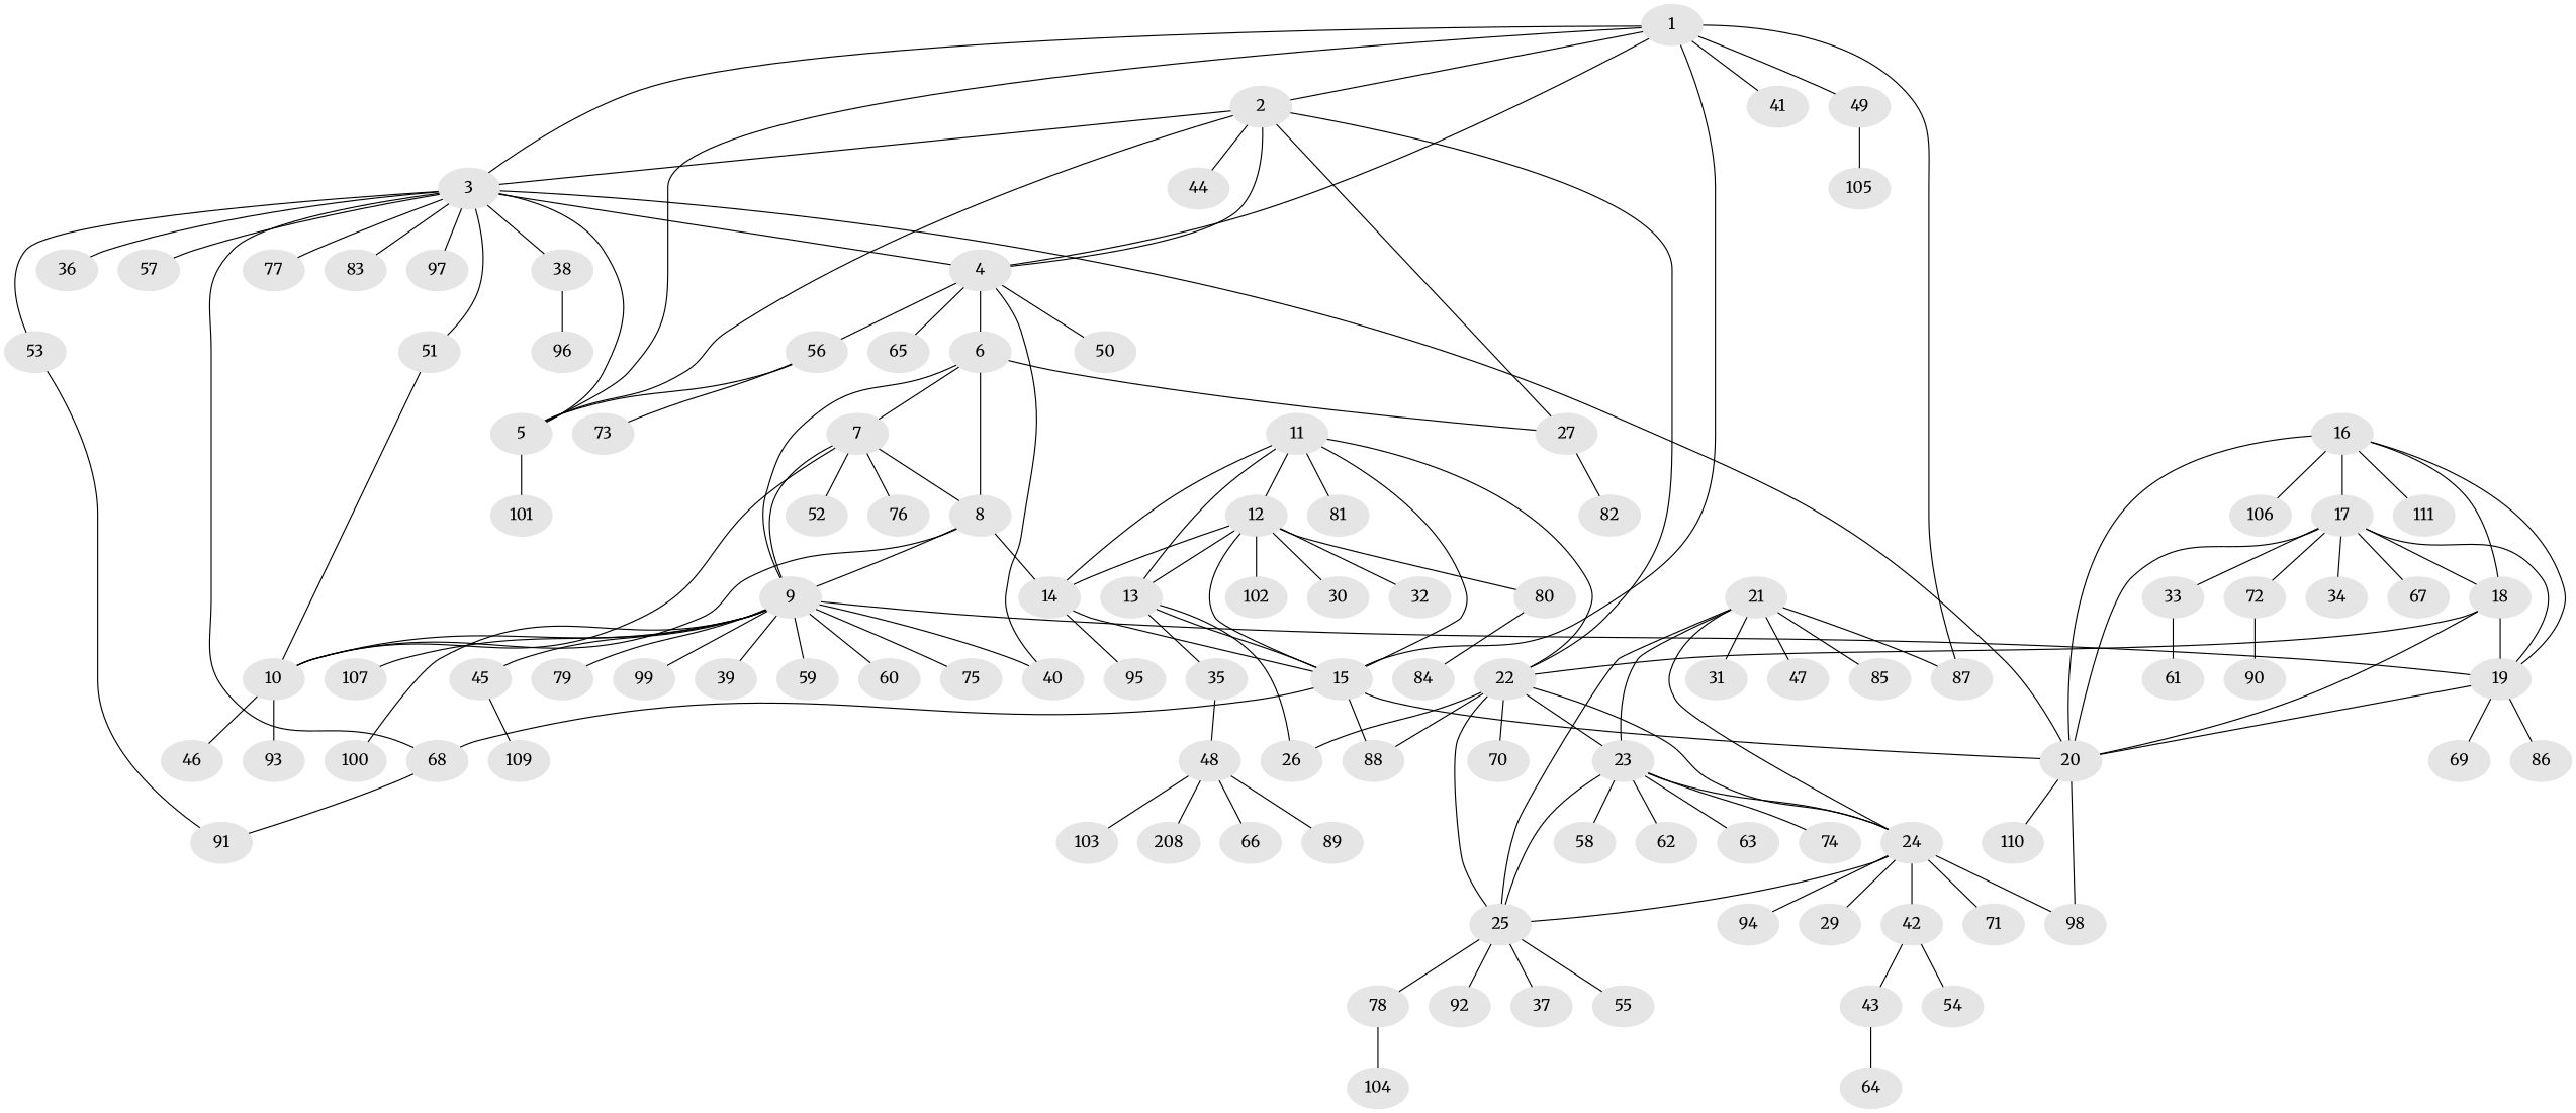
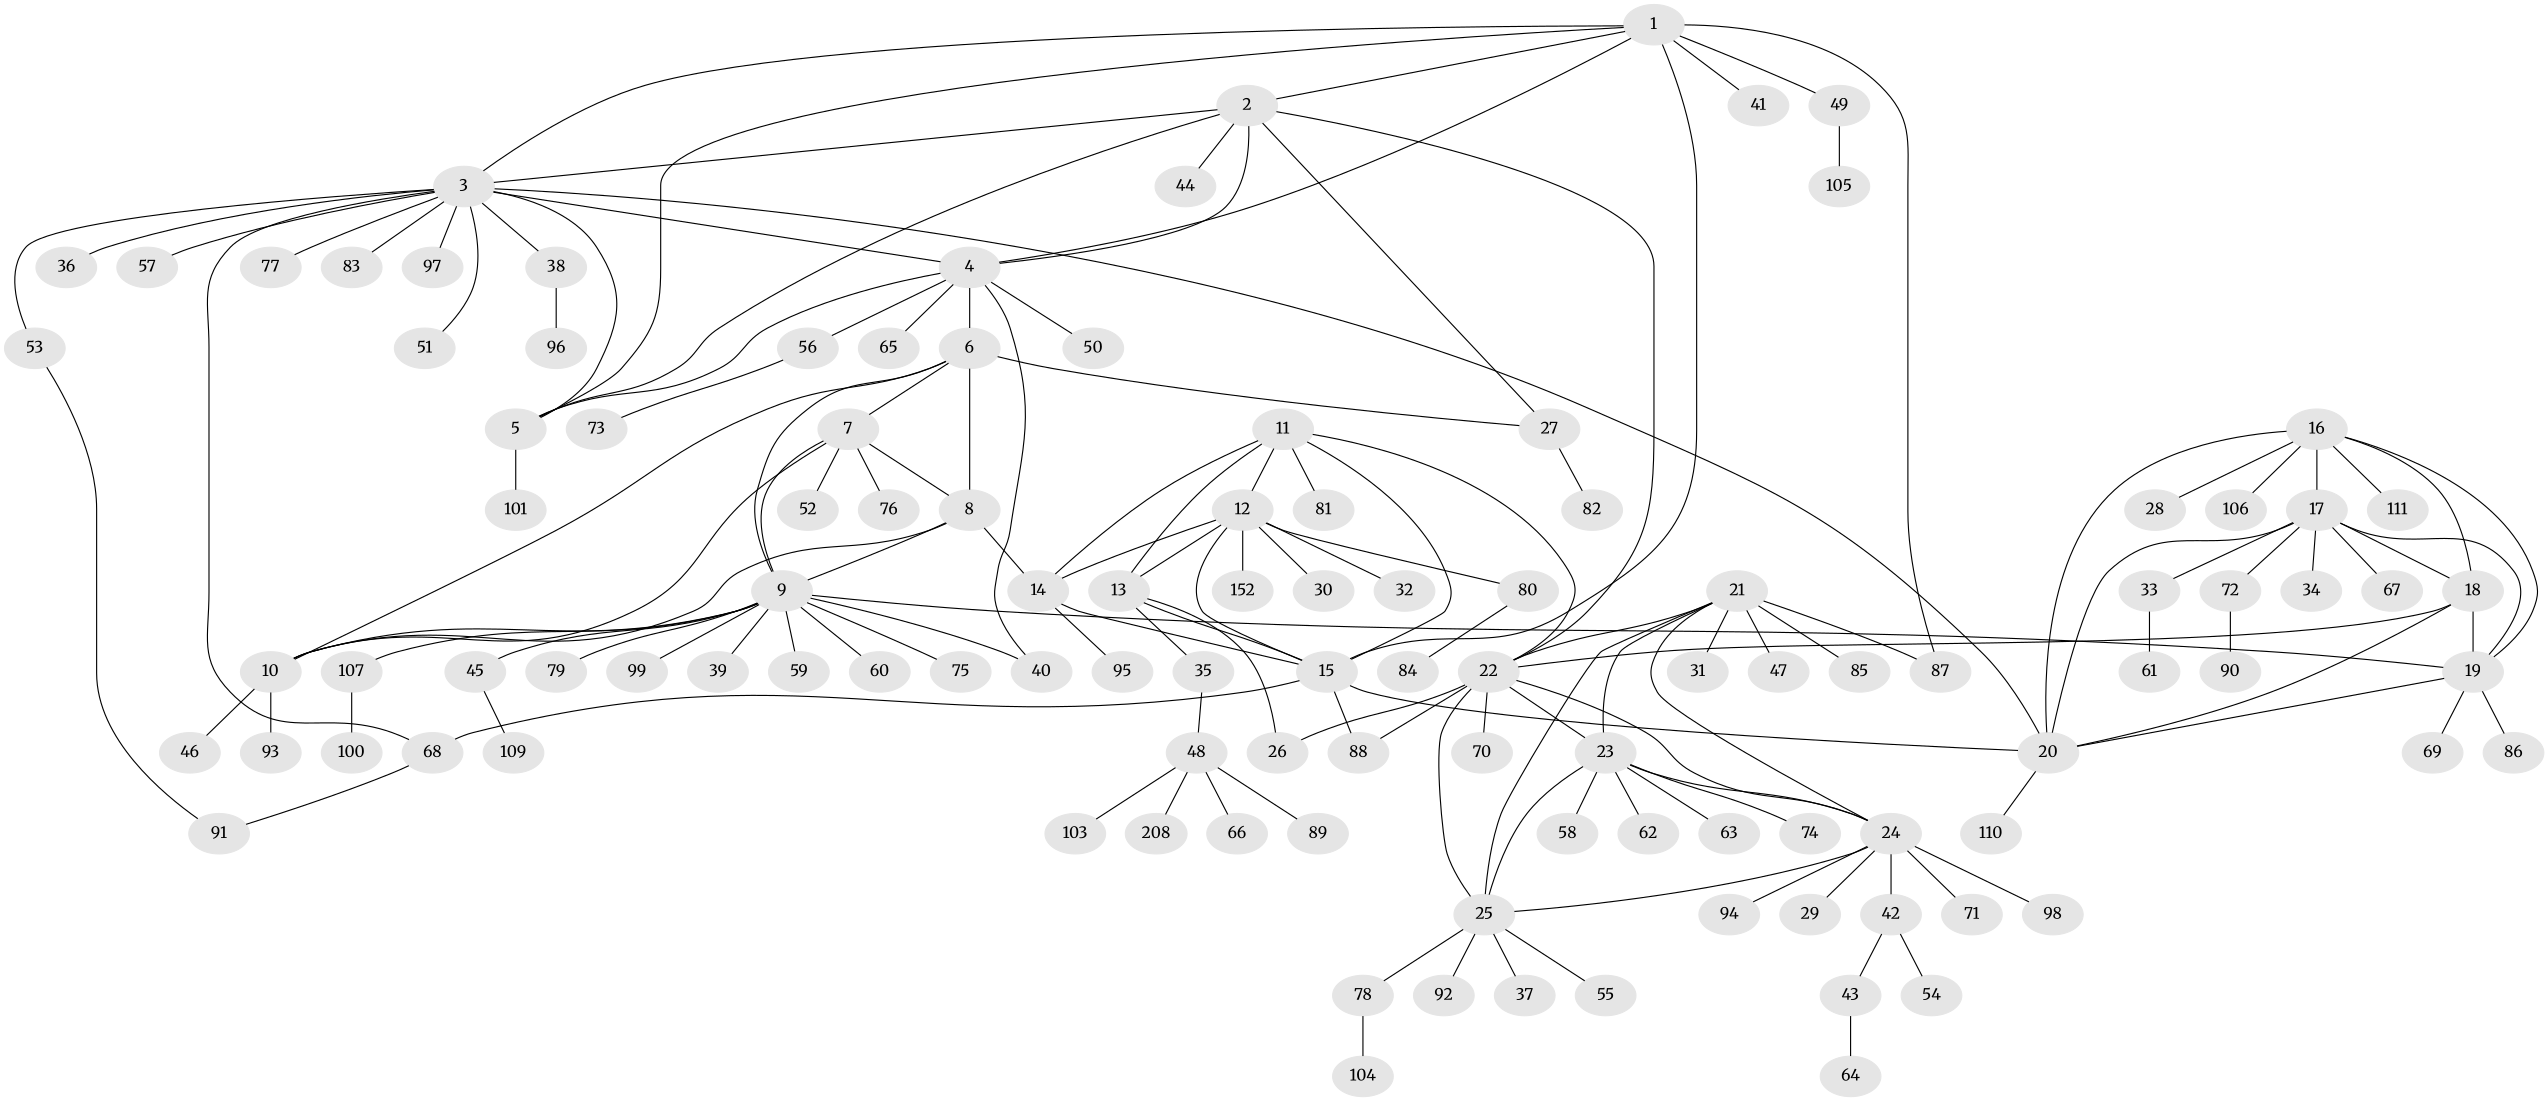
  graph {
    fontname=Merriweather
    node [color=gray90 fontname=Merriweather style=filled]
    edge [fontname=Merriweather]
    1
    2
    3
    4
    5
    15
    41
    49
    87
    22
    27
    44
    20
    36
    38
    51
    53
    57
    68
    77
    83
    97
    6
    40
    50
    56
    65
    101
    88
    105
    26
    23
    24
    25
    70
    82
    98
    110
    96
    91
    7
    8
    9
    10
    73
    52
    76
    14
    19
    39
    45
    59
    60
    75
    79
    99
    100
    107
    46
    93
    95
    69
    86
    21
    31
    47
    85
    109
    11
    12
    13
    81
    30
    32
    80
-   102
+   102 [label=152]
    35
    84
    48
    16
    17
    18
+   28
    106
    111
    33
    34
    67
    72
    61
    90
    58
    62
    63
    74
    29
    42
    71
    94
    37
    55
    78
    92
    43
    54
    104
    66
    89
    103
    n110 [label=208]
    64
    1 -- 2
    1 -- 3
    1 -- 4
    1 -- 5
    1 -- 15
    1 -- 41
    1 -- 49
    1 -- 87
    2 -- 3
    2 -- 4
    2 -- 5
    2 -- 22
    2 -- 27
    2 -- 44
    3 -- 4
    3 -- 5
    3 -- 20
    3 -- 36
    3 -- 38
    3 -- 51
    3 -- 53
    3 -- 57
    3 -- 68
    3 -- 77
    3 -- 83
    3 -- 97
-   56 -- 5
+   4 -- 5
    4 -- 6
    4 -- 40
    4 -- 50
    4 -- 56
    4 -- 65
    5 -- 101
    15 -- 20
    15 -- 68
    15 -- 88
    49 -- 105
    22 -- 88
    22 -- 26
    22 -- 23
    22 -- 24
    22 -- 25
    22 -- 70
    27 -- 82
-   20 -- 98
    20 -- 110
    38 -- 96
    53 -- 91
    68 -- 91
    6 -- 27
    6 -- 7
    6 -- 8
    6 -- 9
-   51 -- 10
+   6 -- 10
    56 -- 73
    23 -- 24
    23 -- 25
    23 -- 58
    23 -- 62
    23 -- 63
    23 -- 74
    24 -- 25
    24 -- 98
    24 -- 29
    24 -- 42
    24 -- 71
    24 -- 94
    25 -- 37
    25 -- 55
    25 -- 78
    25 -- 92
    7 -- 8
    7 -- 9
    7 -- 10
    7 -- 52
    7 -- 76
    8 -- 9
    8 -- 10
    8 -- 14
    9 -- 40
    9 -- 10
    9 -- 19
    9 -- 39
    9 -- 45
    9 -- 59
    9 -- 60
    9 -- 75
    9 -- 79
    9 -- 99
-   9 -- 100
+   107 -- 100
    9 -- 107
    10 -- 46
    10 -- 93
    14 -- 15
    14 -- 95
    19 -- 20
    19 -- 69
    19 -- 86
    45 -- 109
    21 -- 87
+   21 -- 22
    21 -- 23
    21 -- 24
    21 -- 25
    21 -- 31
    21 -- 47
    21 -- 85
    11 -- 15
    11 -- 22
    11 -- 14
    11 -- 12
    11 -- 13
    11 -- 81
    12 -- 15
    12 -- 14
    12 -- 13
    12 -- 30
    12 -- 32
    12 -- 80
    12 -- 102
    13 -- 15
    13 -- 26
    13 -- 35
    80 -- 84
    35 -- 48
    48 -- 66
    48 -- 89
    48 -- 103
    48 -- n110
    16 -- 20
    16 -- 19
    16 -- 17
    16 -- 18
+   16 -- 28
    16 -- 106
    16 -- 111
    17 -- 20
    17 -- 19
    17 -- 18
    17 -- 33
    17 -- 34
    17 -- 67
    17 -- 72
    18 -- 22
    18 -- 20
    18 -- 19
    33 -- 61
    72 -- 90
    42 -- 43
    42 -- 54
    78 -- 104
    43 -- 64
  }
